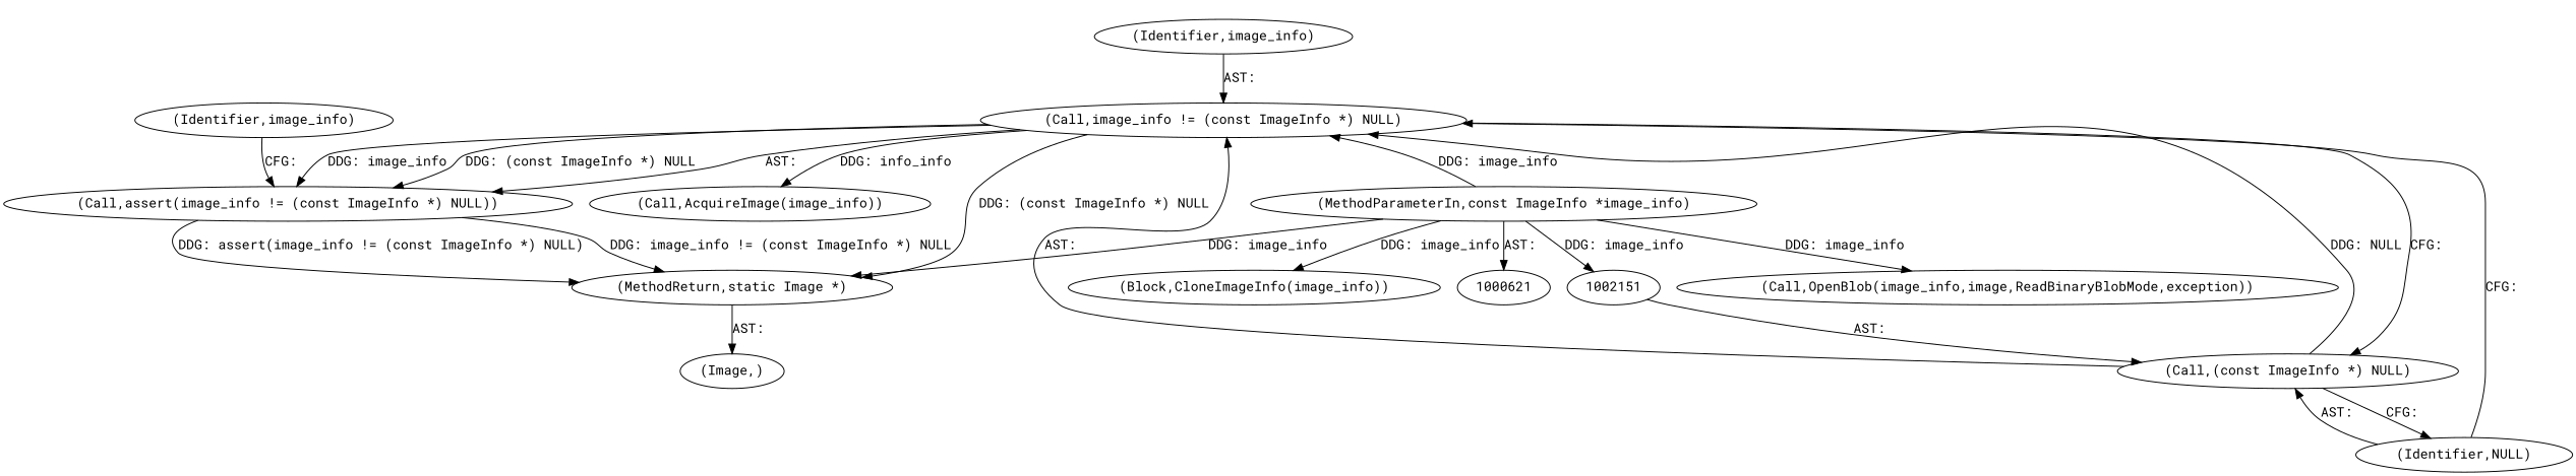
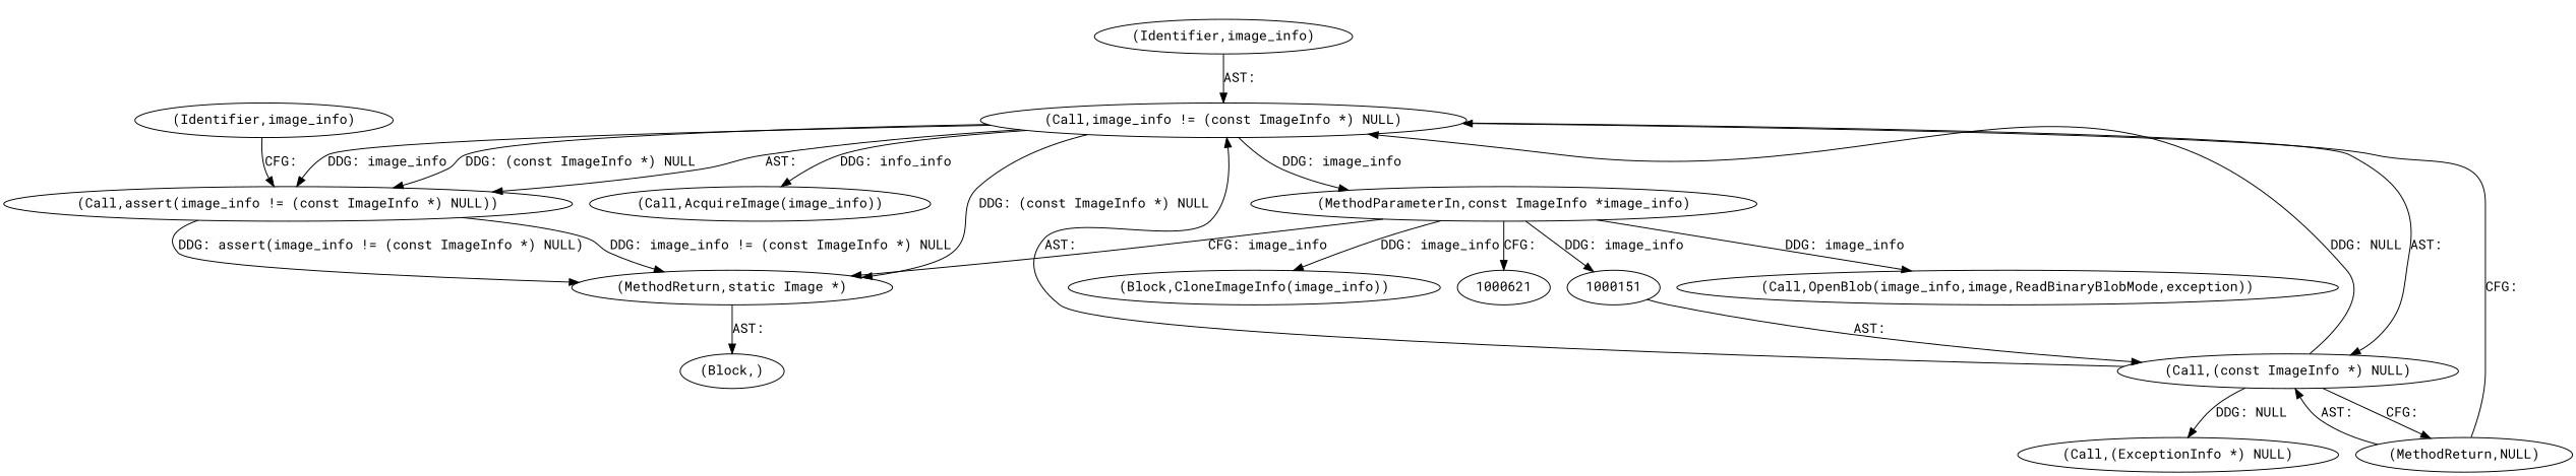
  digraph {
    fontname="Roboto Mono"
    node [fontname="Roboto Mono"]
    edge [fontname="Roboto Mono"]
    n1 [label="(Call,assert(image_info != (const ImageInfo *) NULL))"]
    n2 [label="(MethodReturn,static Image *)"]
    n3 [label="(Call,image_info != (const ImageInfo *) NULL)"]
    n4 [label="(Call,(const ImageInfo *) NULL)"]
    n5 [label="(Call,AcquireImage(image_info))"]
-   n6 [label="(Image,)"]
-   n7 [label="(Identifier,NULL)"]
+   n6 [label="(Block,)"]
+   n7 [label="(MethodReturn,NULL)"]
+   n8 [label="(Call,(ExceptionInfo *) NULL)"]
    n9 [label="(MethodParameterIn,const ImageInfo *image_info)"]
    n10 [label="(Call,OpenBlob(image_info,image,ReadBinaryBlobMode,exception))"]
    n11 [label="(Block,CloneImageInfo(image_info))"]
    n12 [label=1000621]
-   1000151 [label=1002151]
+   1000151
    n14 [label="(Identifier,image_info)"]
    n15 [label="(Identifier,image_info)"]
    n1 -> n2 [label="DDG: image_info != (const ImageInfo *) NULL"]
    n1 -> n2 [label="DDG: assert(image_info != (const ImageInfo *) NULL)"]
    n2 -> n6 [label="AST: "]
    n3 -> n1 [label="AST: "]
    n3 -> n1 [label="DDG: image_info"]
    n3 -> n1 [label="DDG: (const ImageInfo *) NULL"]
    n3 -> n2 [label="DDG: (const ImageInfo *) NULL"]
-   n3 -> n4 [label="CFG: "]
+   n3 -> n4 [label="AST: "]
    n3 -> n5 [label="DDG: info_info"]
    n4 -> n3 [label="AST: "]
    n4 -> n3 [label="DDG: NULL"]
    n4 -> n7 [label="CFG: "]
+   n4 -> n8 [label="DDG: NULL"]
    n7 -> n3 [label="CFG: "]
    n7 -> n4 [label="AST: "]
-   n9 -> n2 [label="DDG: image_info"]
-   n9 -> n3 [label="DDG: image_info"]
+   n9 -> n2 [label="CFG: image_info"]
+   n3 -> n9 [label="DDG: image_info"]
    n9 -> n10 [label="DDG: image_info"]
    n9 -> n11 [label="DDG: image_info"]
-   n9 -> n12 [label="AST: "]
+   n9 -> n12 [label="CFG: "]
    n9 -> 1000151 [label="DDG: image_info"]
    1000151 -> n4 [label="AST: "]
    n14 -> n1 [label="CFG: "]
    n15 -> n3 [label="AST: "]
  }
